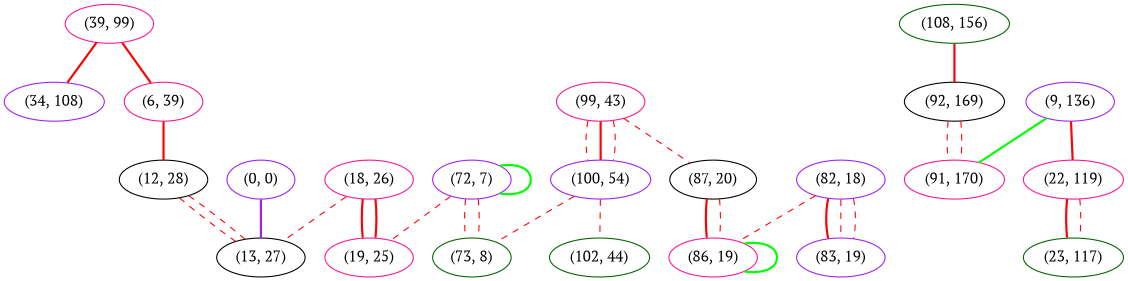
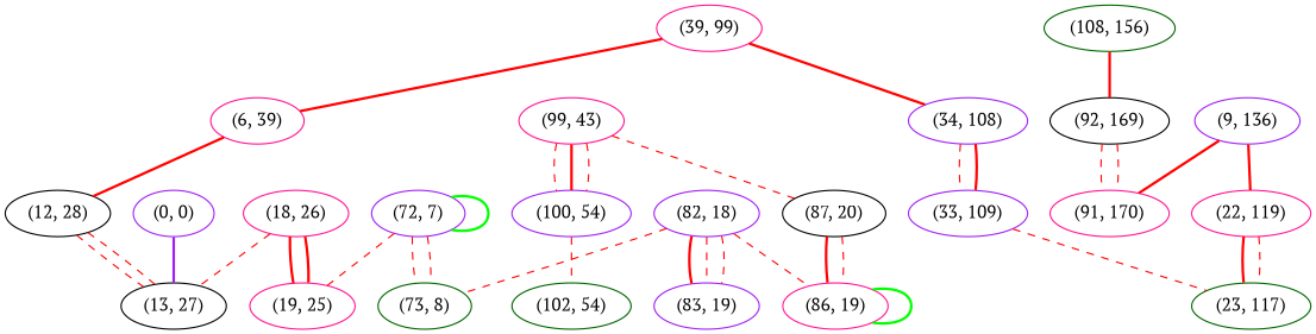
  graph {
    fontname="PT Serif"
    node [color=deeppink fontname="PT Serif"]
    edge [color=red fontname="PT Serif" style=dashed weight=1]
    "(39, 99)"
    "(6, 39)"
    "(34, 108)" [color=purple]
    "(12, 28)" [color=black]
+   "(33, 109)" [color=purple]
    "(13, 27)" [color=black]
-   "(102, 44)" [color=darkgreen]
+   "(102, 44)" [color=darkgreen label="(102, 54)"]
    "(9, 136)" [color=purple]
    "(91, 170)"
    "(22, 119)"
    "(23, 117)" [color=darkgreen]
    "(87, 20)" [color=black]
    "(99, 43)"
    n14 [color=purple label="(100, 54)"]
    "(86, 19)"
    "(18, 26)"
    "(19, 25)"
    "(72, 7)" [color=purple]
    "(73, 8)" [color=darkgreen]
    "(108, 156)" [color=darkgreen]
    "(92, 169)" [color=black]
    "(82, 18)" [color=purple]
    "(83, 19)" [color=purple]
    "(0, 0)" [color=purple]
    "(39, 99)" -- "(6, 39)" [style=bold]
    "(39, 99)" -- "(34, 108)" [style=bold]
    "(6, 39)" -- "(12, 28)" [style=bold]
+   "(34, 108)" -- "(33, 109)"
+   "(34, 108)" -- "(33, 109)" [style=bold]
    "(12, 28)" -- "(13, 27)"
    "(12, 28)" -- "(13, 27)"
-   "(9, 136)" -- "(91, 170)" [color=green style=bold]
+   "(33, 109)" -- "(23, 117)"
+   "(9, 136)" -- "(91, 170)" [style=bold]
    "(9, 136)" -- "(22, 119)" [style=bold]
    "(22, 119)" -- "(23, 117)" [style=bold]
    "(22, 119)" -- "(23, 117)"
    "(87, 20)" -- "(86, 19)" [style=bold]
    "(87, 20)" -- "(86, 19)"
    "(99, 43)" -- "(87, 20)"
    "(99, 43)" -- n14
    "(99, 43)" -- n14 [style=bold]
    "(99, 43)" -- n14
    n14 -- "(102, 44)"
    "(86, 19)" -- "(86, 19)" [color=green style=bold weight=2]
    "(18, 26)" -- "(13, 27)"
    "(18, 26)" -- "(19, 25)" [style=bold]
    "(18, 26)" -- "(19, 25)" [style=bold]
    "(72, 7)" -- "(19, 25)"
    "(72, 7)" -- "(72, 7)" [color=green style=bold weight=2]
    "(72, 7)" -- "(73, 8)"
    "(72, 7)" -- "(73, 8)"
    "(108, 156)" -- "(92, 169)" [style=bold]
    "(92, 169)" -- "(91, 170)"
    "(92, 169)" -- "(91, 170)"
    "(82, 18)" -- "(86, 19)"
-   n14 -- "(73, 8)"
+   "(82, 18)" -- "(73, 8)"
    "(82, 18)" -- "(83, 19)" [style=bold]
    "(82, 18)" -- "(83, 19)"
    "(82, 18)" -- "(83, 19)"
    "(0, 0)" -- "(13, 27)" [color=purple style=bold weight=4]
  }
